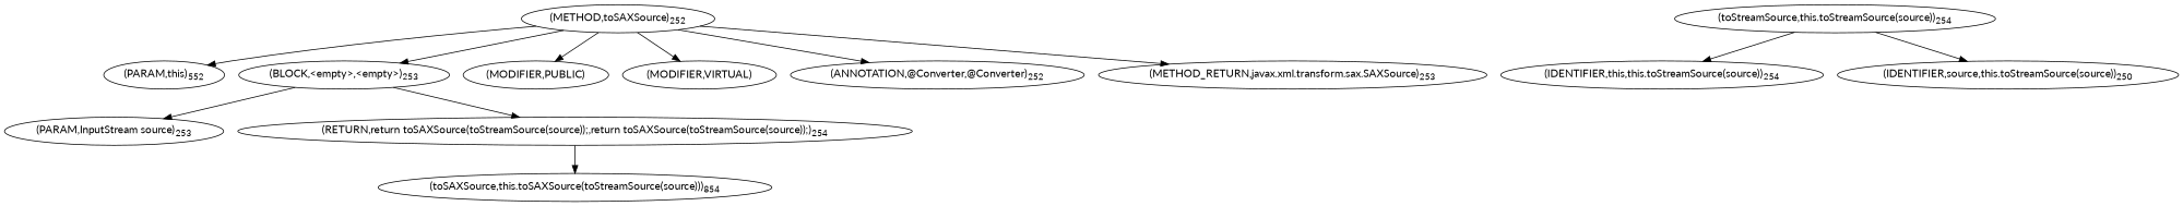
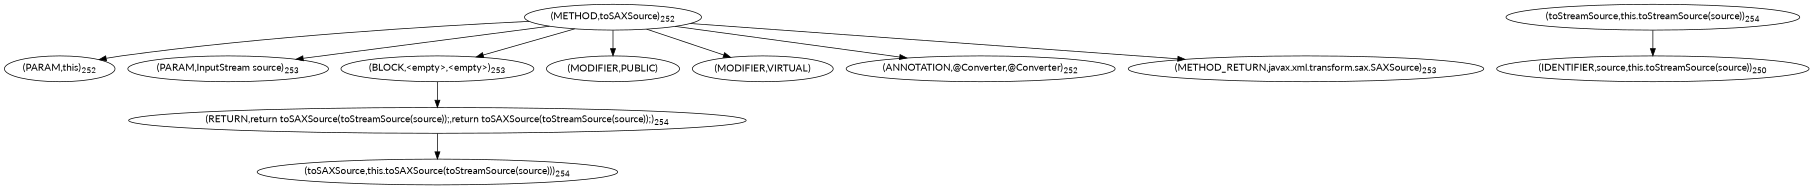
  digraph {
    fontname=Lato
    node [fontname=Lato]
    edge [fontname=Lato]
    n1 [label=<(METHOD,toSAXSource)<SUB>252</SUB>>]
-   n2 [label=<(PARAM,this)<SUB>552</SUB>>]
+   n2 [label=<(PARAM,this)<SUB>252</SUB>>]
    n3 [label=<(PARAM,InputStream source)<SUB>253</SUB>>]
    n4 [label=<(BLOCK,&lt;empty&gt;,&lt;empty&gt;)<SUB>253</SUB>>]
    n5 [label=<(MODIFIER,PUBLIC)>]
    n6 [label=<(MODIFIER,VIRTUAL)>]
    n7 [label=<(ANNOTATION,@Converter,@Converter)<SUB>252</SUB>>]
    n8 [label=<(METHOD_RETURN,javax.xml.transform.sax.SAXSource)<SUB>253</SUB>>]
    n9 [label=<(RETURN,return toSAXSource(toStreamSource(source));,return toSAXSource(toStreamSource(source));)<SUB>254</SUB>>]
-   n10 [label=<(toSAXSource,this.toSAXSource(toStreamSource(source)))<SUB>854</SUB>>]
+   n10 [label=<(toSAXSource,this.toSAXSource(toStreamSource(source)))<SUB>254</SUB>>]
    n11 [label=<(toStreamSource,this.toStreamSource(source))<SUB>254</SUB>>]
-   n12 [label=<(IDENTIFIER,this,this.toStreamSource(source))<SUB>254</SUB>>]
    n13 [label=<(IDENTIFIER,source,this.toStreamSource(source))<SUB>250</SUB>>]
    n1 -> n2
-   n4 -> n3
+   n1 -> n3
    n1 -> n4
    n1 -> n5
    n1 -> n6
    n1 -> n7
    n1 -> n8
    n4 -> n9
    n9 -> n10
-   n11 -> n12
    n11 -> n13
  }
